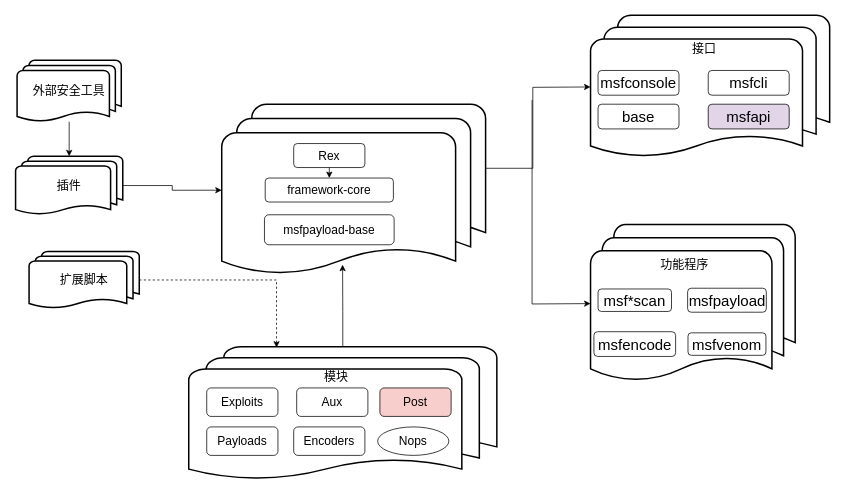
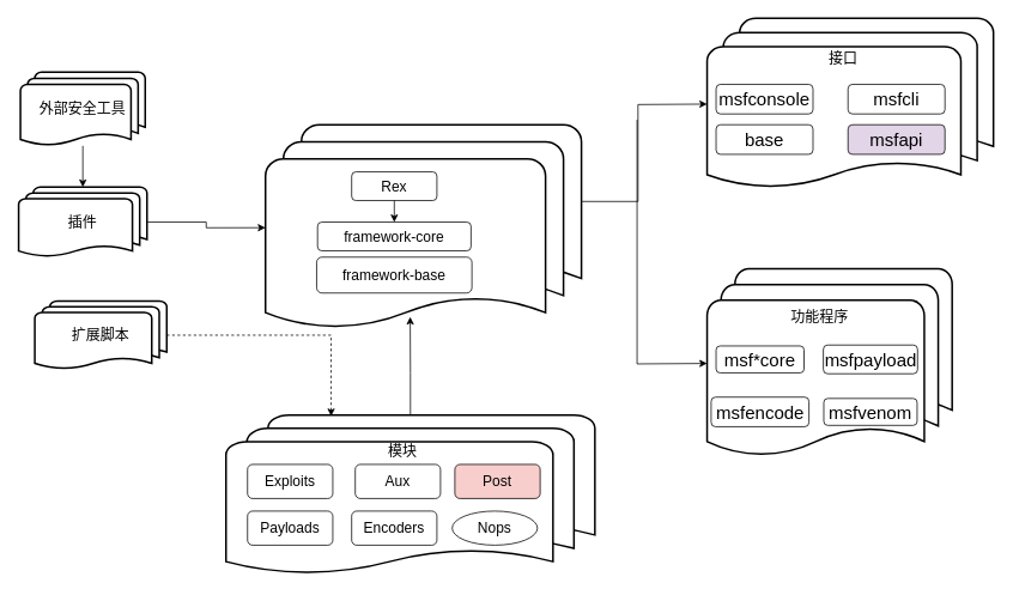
  <mxCell id="0" />
  <mxCell id="1" parent="0" />
  <mxCell id="2" value="" style="edgeStyle=orthogonalEdgeStyle;rounded=0;orthogonalLoop=1;jettySize=auto;html=1;" edge="1" parent="1" source="3" target="4"><mxGeometry relative="1" as="geometry" /></mxCell>
  <mxCell id="3" value="&lt;font style=&quot;font-size: 16px;&quot;&gt;外部安全工具&lt;/font&gt;" style="strokeWidth=2;html=1;shape=mxgraph.flowchart.multi-document;whiteSpace=wrap;" vertex="1" parent="1"><mxGeometry x="22" y="80" width="139" height="82" as="geometry" /></mxCell>
  <mxCell id="4" value="&lt;font style=&quot;font-size: 16px;&quot;&gt;插件&lt;/font&gt;" style="strokeWidth=2;html=1;shape=mxgraph.flowchart.multi-document;whiteSpace=wrap;" vertex="1" parent="1"><mxGeometry x="20" y="208" width="143" height="78" as="geometry" /></mxCell>
  <mxCell id="5" value="&lt;font style=&quot;font-size: 16px;&quot;&gt;扩展脚本&lt;/font&gt;" style="strokeWidth=2;html=1;shape=mxgraph.flowchart.multi-document;whiteSpace=wrap;" vertex="1" parent="1"><mxGeometry x="38" y="335" width="147" height="76" as="geometry" /></mxCell>
  <mxCell id="6" value="" style="strokeWidth=2;html=1;shape=mxgraph.flowchart.multi-document;whiteSpace=wrap;" vertex="1" parent="1"><mxGeometry x="295" y="138.5" width="352" height="229.5" as="geometry" /></mxCell>
  <mxCell id="7" style="edgeStyle=orthogonalEdgeStyle;rounded=0;orthogonalLoop=1;jettySize=auto;html=1;entryX=0;entryY=0.5;entryDx=0;entryDy=0;entryPerimeter=0;" edge="1" parent="1" source="4" target="6"><mxGeometry relative="1" as="geometry" /></mxCell>
  <mxCell id="8" value="&lt;font style=&quot;font-size: 16px;&quot;&gt;Rex&lt;/font&gt;" style="rounded=1;whiteSpace=wrap;html=1;" vertex="1" parent="1"><mxGeometry x="391" y="191" width="95" height="32" as="geometry" /></mxCell>
- <mxCell id="9" value="&lt;font style=&quot;font-size: 16px;&quot;&gt;framework-core&lt;/font&gt;" style="rounded=1;whiteSpace=wrap;html=1;" vertex="1" parent="1"><mxGeometry x="353" y="237" width="171" height="32" as="geometry" /></mxCell>
- <mxCell id="10" value="&lt;font style=&quot;font-size: 16px;&quot;&gt;msfpayload-base&lt;/font&gt;" style="rounded=1;whiteSpace=wrap;html=1;" vertex="1" parent="1"><mxGeometry x="352" y="286" width="173" height="40" as="geometry" /></mxCell>
+ <mxCell id="9" value="&lt;font style=&quot;font-size: 16px;&quot;&gt;framework-core&lt;/font&gt;" style="rounded=1;whiteSpace=wrap;html=1;" vertex="1" parent="1"><mxGeometry x="353" y="247" width="171" height="32" as="geometry" /></mxCell>
+ <mxCell id="10" value="&lt;font style=&quot;font-size: 16px;&quot;&gt;framework-base&lt;/font&gt;" style="rounded=1;whiteSpace=wrap;html=1;" vertex="1" parent="1"><mxGeometry x="352" y="286" width="173" height="40" as="geometry" /></mxCell>
  <mxCell id="11" value="" style="strokeWidth=2;html=1;shape=mxgraph.flowchart.multi-document;whiteSpace=wrap;" vertex="1" parent="1"><mxGeometry x="251" y="462" width="411" height="179" as="geometry" /></mxCell>
  <mxCell id="12" value="&lt;font style=&quot;font-size: 16px;&quot;&gt;模块&lt;/font&gt;" style="text;html=1;align=center;verticalAlign=middle;whiteSpace=wrap;rounded=0;" vertex="1" parent="1"><mxGeometry x="418" y="487" width="60" height="30" as="geometry" /></mxCell>
  <mxCell id="13" value="" style="strokeWidth=2;html=1;shape=mxgraph.flowchart.multi-document;whiteSpace=wrap;" vertex="1" parent="1"><mxGeometry x="787" y="20" width="319" height="191" as="geometry" /></mxCell>
  <mxCell id="14" value="" style="strokeWidth=2;html=1;shape=mxgraph.flowchart.multi-document;whiteSpace=wrap;" vertex="1" parent="1"><mxGeometry x="787" y="299" width="273" height="211" as="geometry" /></mxCell>
  <mxCell id="15" value="&lt;span style=&quot;font-size: 16px;&quot;&gt;接口&lt;/span&gt;" style="text;html=1;align=center;verticalAlign=middle;whiteSpace=wrap;rounded=0;" vertex="1" parent="1"><mxGeometry x="909" y="50" width="60" height="30" as="geometry" /></mxCell>
  <mxCell id="16" value="&lt;span style=&quot;font-size: 16px;&quot;&gt;功能程序&lt;/span&gt;" style="text;html=1;align=center;verticalAlign=middle;whiteSpace=wrap;rounded=0;" vertex="1" parent="1"><mxGeometry x="877" y="338" width="70.5" height="30" as="geometry" /></mxCell>
  <mxCell id="17" value="" style="endArrow=classic;html=1;rounded=0;exitX=0.5;exitY=1;exitDx=0;exitDy=0;entryX=0.5;entryY=0;entryDx=0;entryDy=0;" edge="1" parent="1" source="8" target="9"><mxGeometry width="50" height="50" relative="1" as="geometry"><mxPoint x="416" y="323" as="sourcePoint" /><mxPoint x="466" y="273" as="targetPoint" /></mxGeometry></mxCell>
  <mxCell id="18" value="" style="endArrow=classic;html=1;rounded=0;entryX=0;entryY=0.5;entryDx=0;entryDy=0;entryPerimeter=0;" edge="1" parent="1" target="13"><mxGeometry width="50" height="50" relative="1" as="geometry"><mxPoint x="647" y="224" as="sourcePoint" /><mxPoint x="697" y="174" as="targetPoint" /><Array as="points"><mxPoint x="710" y="224" /><mxPoint x="710" y="116" /></Array></mxGeometry></mxCell>
  <mxCell id="19" value="" style="endArrow=classic;html=1;rounded=0;entryX=0;entryY=0.5;entryDx=0;entryDy=0;entryPerimeter=0;" edge="1" parent="1" target="14"><mxGeometry width="50" height="50" relative="1" as="geometry"><mxPoint x="709" y="133" as="sourcePoint" /><mxPoint x="486" y="282" as="targetPoint" /><Array as="points"><mxPoint x="709" y="405" /></Array></mxGeometry></mxCell>
  <mxCell id="20" style="edgeStyle=orthogonalEdgeStyle;rounded=0;orthogonalLoop=1;jettySize=auto;html=1;entryX=0.458;entryY=0.933;entryDx=0;entryDy=0;entryPerimeter=0;" edge="1" parent="1" source="11" target="6"><mxGeometry relative="1" as="geometry" /></mxCell>
  <mxCell id="21" style="edgeStyle=orthogonalEdgeStyle;rounded=0;orthogonalLoop=1;jettySize=auto;html=1;entryX=0.285;entryY=0.007;entryDx=0;entryDy=0;entryPerimeter=0;dashed=1;" edge="1" parent="1" source="5" target="11"><mxGeometry relative="1" as="geometry" /></mxCell>
  <mxCell id="22" value="&lt;font style=&quot;font-size: 16px;&quot;&gt;Exploits&lt;/font&gt;" style="rounded=1;whiteSpace=wrap;html=1;" vertex="1" parent="1"><mxGeometry x="275" y="517" width="95" height="38" as="geometry" /></mxCell>
  <mxCell id="23" value="&lt;span style=&quot;font-size: 16px;&quot;&gt;Aux&lt;/span&gt;" style="rounded=1;whiteSpace=wrap;html=1;" vertex="1" parent="1"><mxGeometry x="395" y="517" width="95" height="38" as="geometry" /></mxCell>
  <mxCell id="24" value="&lt;span style=&quot;font-size: 16px;&quot;&gt;Post&lt;/span&gt;" style="rounded=1;whiteSpace=wrap;html=1;fillColor=#f8cecc;" vertex="1" parent="1"><mxGeometry x="506" y="517" width="95" height="38" as="geometry" /></mxCell>
  <mxCell id="25" value="&lt;span style=&quot;font-size: 16px;&quot;&gt;Payloads&lt;/span&gt;" style="rounded=1;whiteSpace=wrap;html=1;" vertex="1" parent="1"><mxGeometry x="275" y="569" width="95" height="38" as="geometry" /></mxCell>
  <mxCell id="26" value="&lt;span style=&quot;font-size: 16px;&quot;&gt;Encoders&lt;/span&gt;" style="rounded=1;whiteSpace=wrap;html=1;" vertex="1" parent="1"><mxGeometry x="391" y="569" width="95" height="38" as="geometry" /></mxCell>
  <mxCell id="27" value="&lt;span style=&quot;font-size: 16px;&quot;&gt;Nops&lt;/span&gt;" style="ellipse;whiteSpace=wrap;html=1;" vertex="1" parent="1"><mxGeometry x="503" y="569" width="95" height="38" as="geometry" /></mxCell>
- <mxCell id="28" value="&lt;font style=&quot;font-size: 20px;&quot;&gt;msf*scan&lt;/font&gt;" style="rounded=1;whiteSpace=wrap;html=1;" vertex="1" parent="1"><mxGeometry x="797" y="385" width="98" height="30" as="geometry" /></mxCell>
+ <mxCell id="28" value="&lt;font style=&quot;font-size: 20px;&quot;&gt;msf*core&lt;/font&gt;" style="rounded=1;whiteSpace=wrap;html=1;" vertex="1" parent="1"><mxGeometry x="797" y="385" width="98" height="30" as="geometry" /></mxCell>
  <mxCell id="29" value="&lt;font style=&quot;font-size: 20px;&quot;&gt;msfpayload&lt;/font&gt;" style="rounded=1;whiteSpace=wrap;html=1;" vertex="1" parent="1"><mxGeometry x="916.5" y="384" width="105" height="32" as="geometry" /></mxCell>
  <mxCell id="30" value="&lt;font style=&quot;font-size: 20px;&quot;&gt;msfencode&lt;/font&gt;" style="rounded=1;whiteSpace=wrap;html=1;" vertex="1" parent="1"><mxGeometry x="791.5" y="442" width="109" height="33" as="geometry" /></mxCell>
  <mxCell id="31" value="&lt;font style=&quot;font-size: 20px;&quot;&gt;msfvenom&lt;/font&gt;" style="rounded=1;whiteSpace=wrap;html=1;" vertex="1" parent="1"><mxGeometry x="917" y="443.5" width="104" height="30" as="geometry" /></mxCell>
  <mxCell id="32" value="&lt;font style=&quot;font-size: 20px;&quot;&gt;msfconsole&lt;/font&gt;" style="rounded=1;whiteSpace=wrap;html=1;" vertex="1" parent="1"><mxGeometry x="797" y="93.5" width="108" height="33" as="geometry" /></mxCell>
  <mxCell id="33" value="&lt;font style=&quot;font-size: 20px;&quot;&gt;msfcli&lt;/font&gt;" style="rounded=1;whiteSpace=wrap;html=1;" vertex="1" parent="1"><mxGeometry x="944" y="93.5" width="108" height="33" as="geometry" /></mxCell>
  <mxCell id="34" value="&lt;font style=&quot;font-size: 20px;&quot;&gt;base&lt;/font&gt;" style="rounded=1;whiteSpace=wrap;html=1;" vertex="1" parent="1"><mxGeometry x="797" y="138.5" width="108" height="33" as="geometry" /></mxCell>
  <mxCell id="35" value="&lt;font style=&quot;font-size: 20px;&quot;&gt;msfapi&lt;/font&gt;" style="rounded=1;whiteSpace=wrap;html=1;fillColor=#e1d5e7;" vertex="1" parent="1"><mxGeometry x="944" y="138.5" width="108" height="33" as="geometry" /></mxCell>
